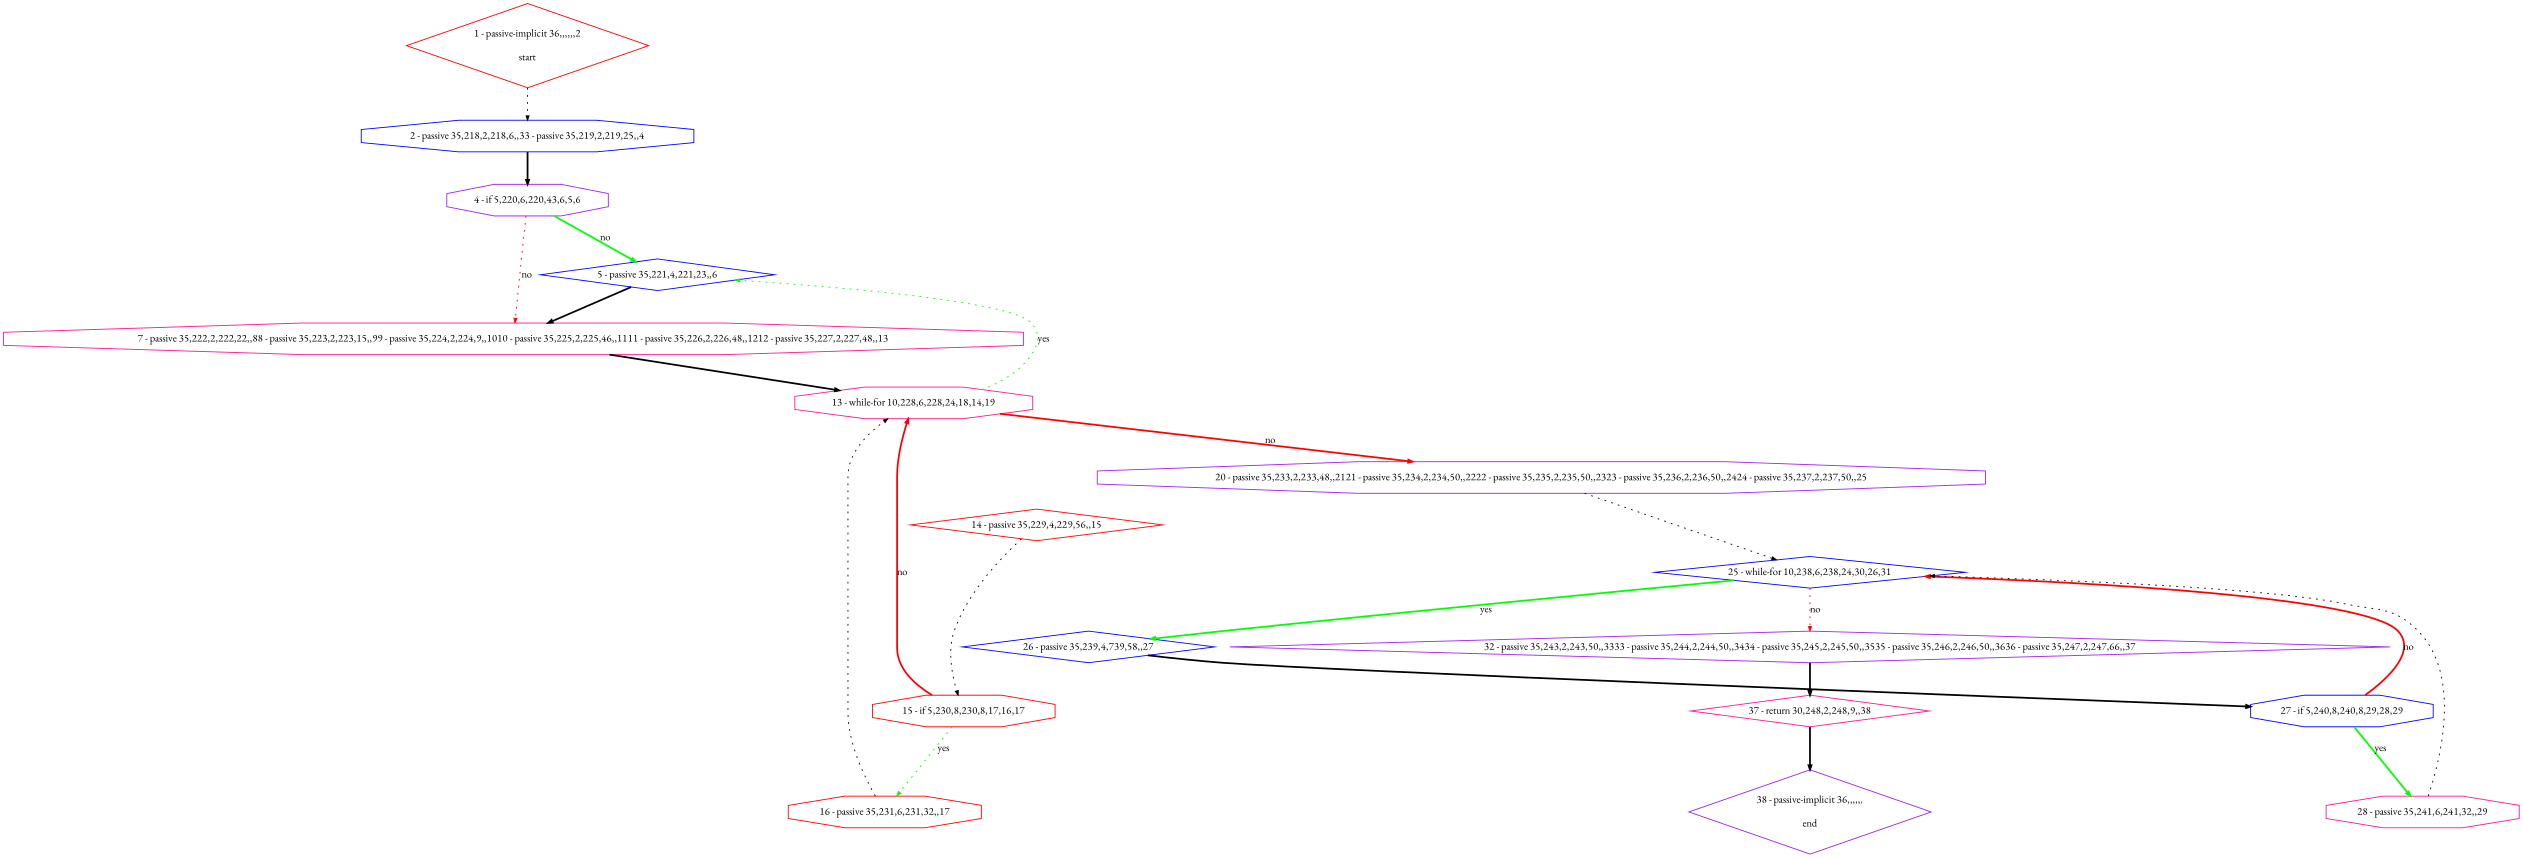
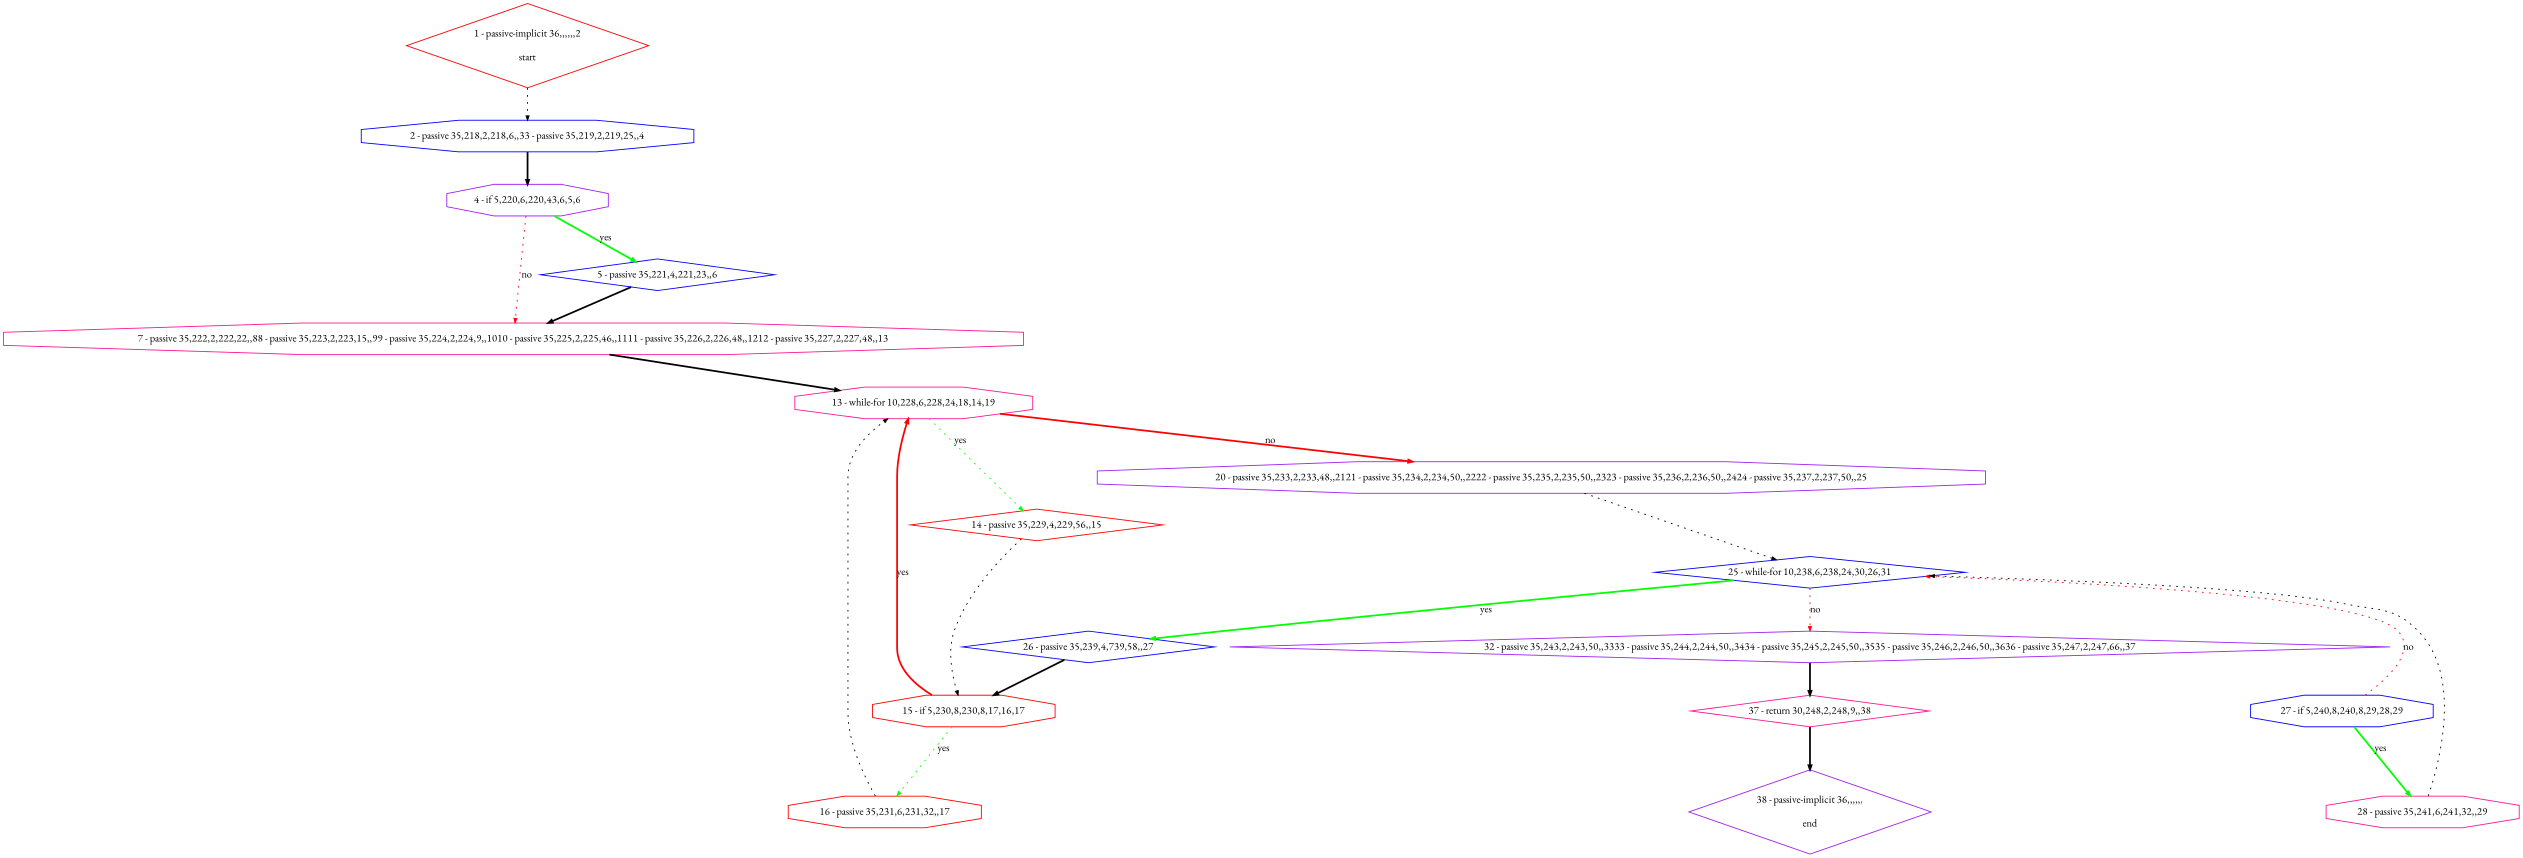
  digraph {
    bgcolor=white
    compound=true
    fillcolor="#FFFFCC"
    fontname="EB Garamond"
    fontsize=12
    pack=true
    packmode=clust
    style="rounded,filled"
    node [color=blue compound=true fillcolor="#ffffff" fixedsize=false fontname="EB Garamond" fontsize=12 node_initialized=no shape=octagon style=filled]
    edge [arrowhead=normal arrowsize=0.5 arrowtail=none color="#000000" compound=true dir=forward fontcolor=black fontname="EB Garamond" fontsize=12 style=bold]
    n1 [label="2 - passive 35,218,2,218,6,,33 - passive 35,219,2,219,25,,4"]
    n2 [color=purple label="4 - if 5,220,6,220,43,6,5,6"]
    n3 [label="5 - passive 35,221,4,221,23,,6" shape=diamond]
    n4 [color=deeppink label="7 - passive 35,222,2,222,22,,88 - passive 35,223,2,223,15,,99 - passive 35,224,2,224,9,,1010 - passive 35,225,2,225,46,,1111 - passive 35,226,2,226,48,,1212 - passive 35,227,2,227,48,,13"]
    n5 [color=red label="1 - passive-implicit 36,,,,,,2\n\nstart" shape=diamond]
    n6 [color=deeppink label="13 - while-for 10,228,6,228,24,18,14,19"]
    n7 [color=red label="14 - passive 35,229,4,229,56,,15" shape=diamond]
    n8 [color=purple label="20 - passive 35,233,2,233,48,,2121 - passive 35,234,2,234,50,,2222 - passive 35,235,2,235,50,,2323 - passive 35,236,2,236,50,,2424 - passive 35,237,2,237,50,,25"]
    n9 [color=red label="15 - if 5,230,8,230,8,17,16,17"]
    n10 [label="25 - while-for 10,238,6,238,24,30,26,31" shape=diamond]
    n11 [color=red label="16 - passive 35,231,6,231,32,,17"]
    n12 [label="26 - passive 35,239,4,739,58,,27" shape=diamond]
    n13 [color=purple label="32 - passive 35,243,2,243,50,,3333 - passive 35,244,2,244,50,,3434 - passive 35,245,2,245,50,,3535 - passive 35,246,2,246,50,,3636 - passive 35,247,2,247,66,,37" shape=diamond]
    n14 [label="27 - if 5,240,8,240,8,29,28,29"]
    n15 [color=deeppink label="37 - return 30,248,2,248,9,,38" shape=diamond]
    n16 [color=deeppink label="28 - passive 35,241,6,241,32,,29"]
    n17 [color=purple label="38 - passive-implicit 36,,,,,,\n\nend" shape=diamond]
    n1 -> n2
-   n2 -> n3 [color="#00ff00" label=no]
+   n2 -> n3 [color="#00ff00" label=yes]
    n2 -> n4 [color="#ff0000" label=no style=dotted]
    n3 -> n4
    n4 -> n6
    n5 -> n1 [style=dotted]
-   n6 -> n3 [color="#00ff00" label=yes style=dotted]
+   n6 -> n7 [color="#00ff00" label=yes style=dotted]
    n6 -> n8 [color="#ff0000" label=no]
    n7 -> n9 [style=dotted]
    n8 -> n10 [style=dotted]
-   n9 -> n6 [color="#ff0000" label=no]
+   n9 -> n6 [color="#ff0000" label=yes]
    n9 -> n11 [color="#00ff00" label=yes style=dotted]
    n10 -> n12 [color="#00ff00" label=yes]
    n10 -> n13 [color="#ff0000" label=no style=dotted]
    n11 -> n6 [style=dotted]
-   n12 -> n14
+   n12 -> n9
    n13 -> n15
-   n14 -> n10 [color="#ff0000" label=no]
+   n14 -> n10 [color="#ff0000" label=no style=dotted]
    n14 -> n16 [color="#00ff00" label=yes]
    n15 -> n17
    n16 -> n10 [style=dotted]
  }
